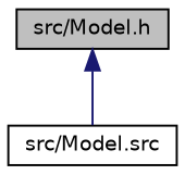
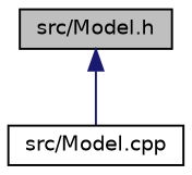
  digraph {
    node [color=black fontname=Helvetica fontsize=10 shape=record style=filled]
    n1 [fillcolor=grey75 fontcolor=black height=0.2 label="src/Model.h" width=0.4]
-   n2 [fillcolor=white height=0.2 label="src/Model.src" width=0.4]
+   n2 [fillcolor=white height=0.2 label="src/Model.cpp" width=0.4]
    n1 -> n2 [color=midnightblue dir=back fontname=Helvetica fontsize=10 labelfontname=Helvetica labelfontsize=10 style=solid]
  }
